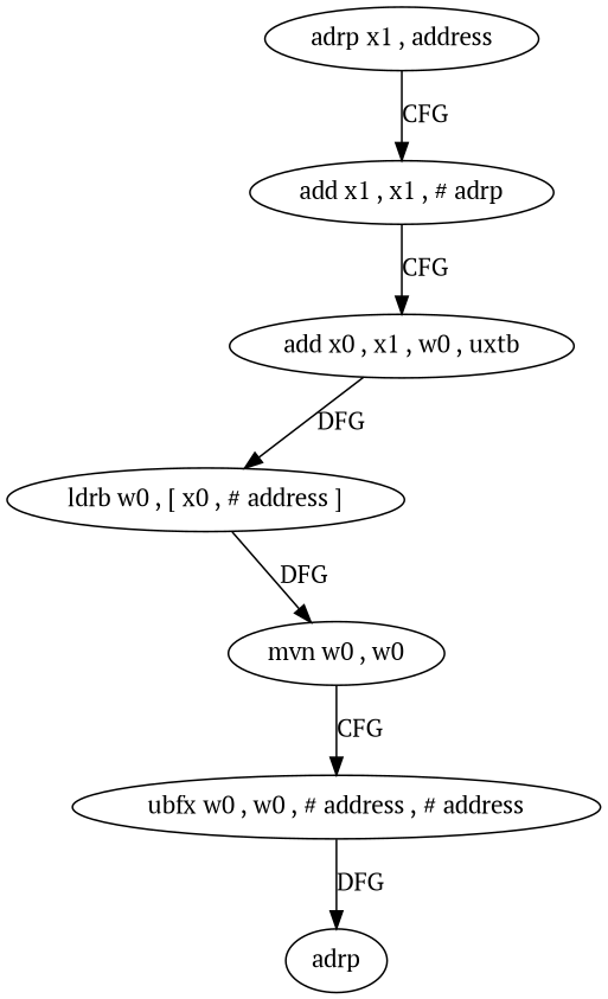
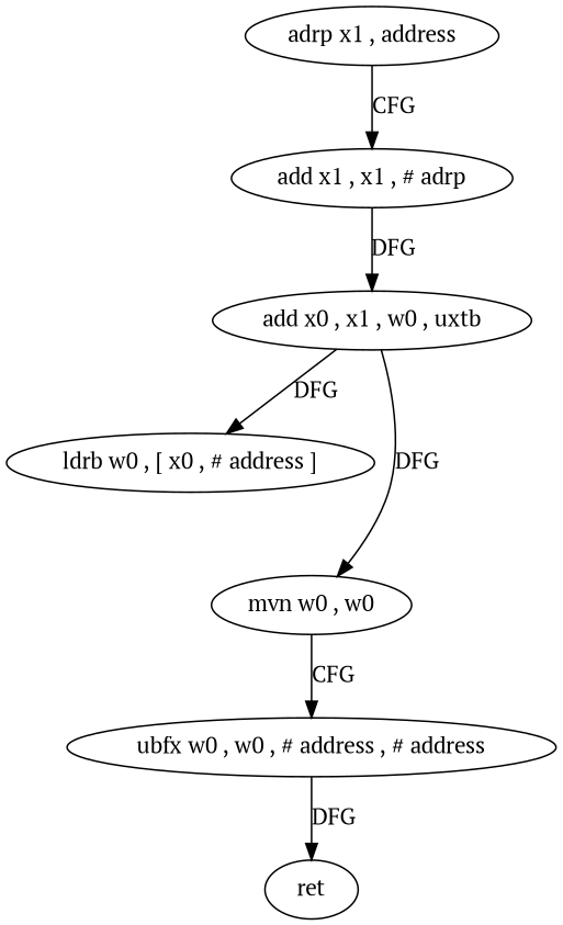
  digraph {
    fontname="PT Serif"
    node [fontname="PT Serif"]
    edge [fontname="PT Serif"]
    n1 [label="adrp x1 , address"]
    n2 [label="add x1 , x1 , # adrp"]
    n3 [label="add x0 , x1 , w0 , uxtb"]
    n4 [label="ldrb w0 , [ x0 , # address ]"]
    n5 [label="mvn w0 , w0"]
    n6 [label="ubfx w0 , w0 , # address , # address"]
-   n7 [label=adrp]
+   n7 [label=ret]
    n1 -> n2 [label=CFG]
-   n2 -> n3 [label=CFG]
+   n2 -> n3 [label=DFG]
    n3 -> n4 [label=DFG]
-   n4 -> n5 [label=DFG]
+   n3 -> n5 [label=DFG]
    n5 -> n6 [label=CFG]
    n6 -> n7 [label=DFG]
  }
